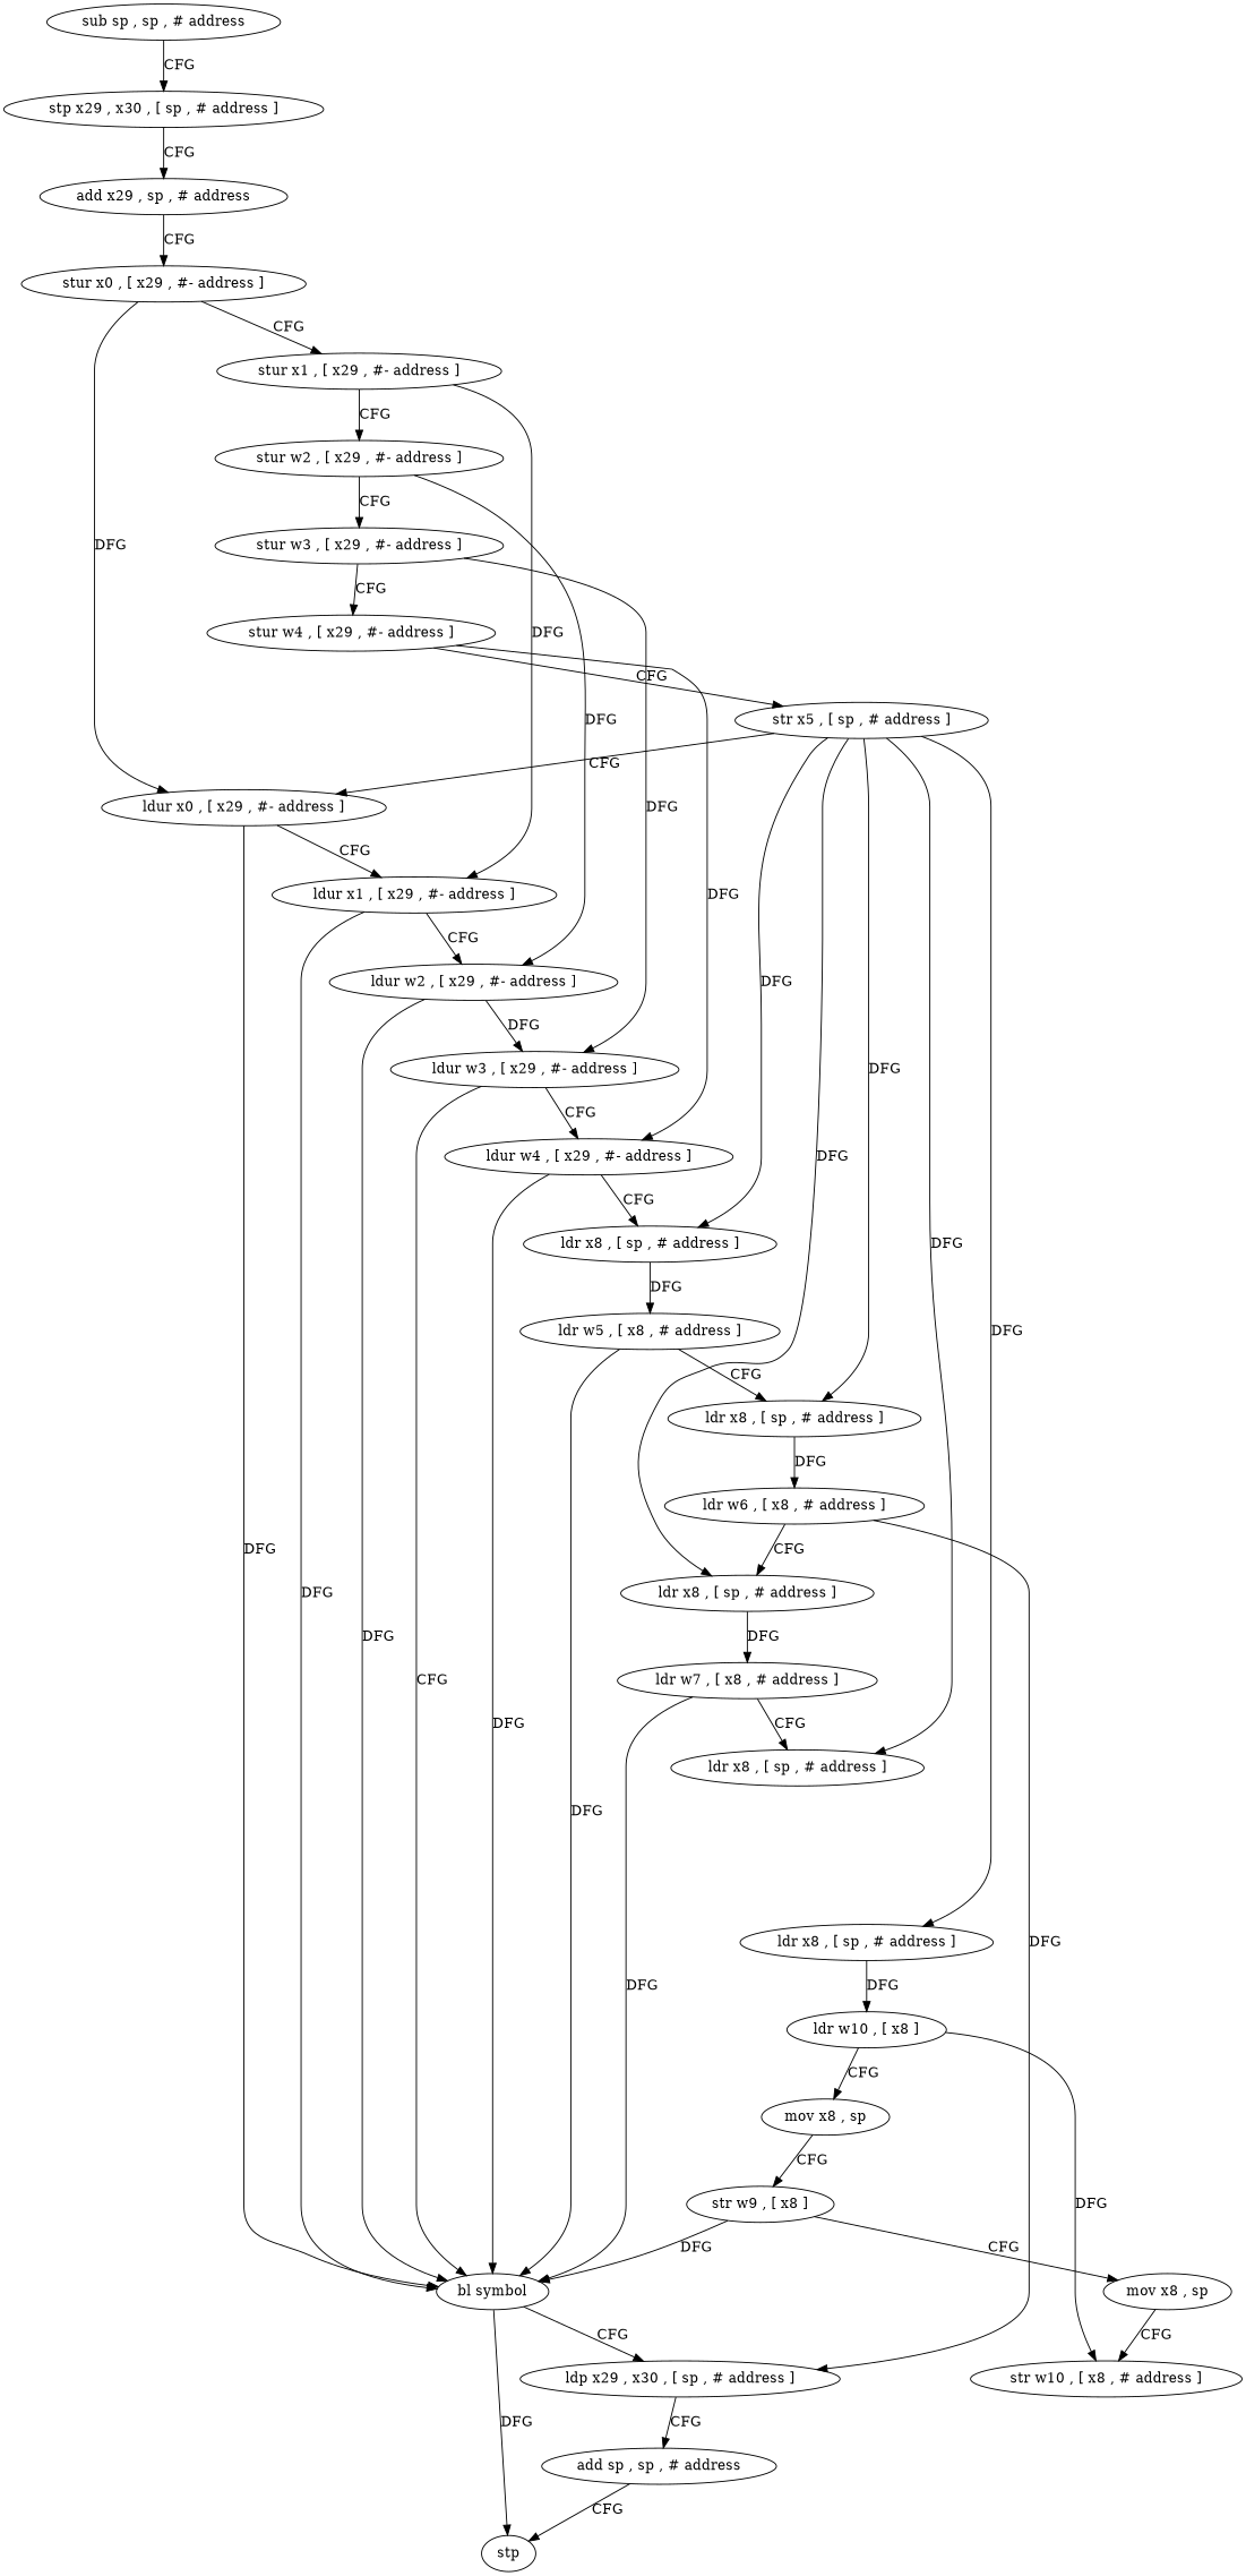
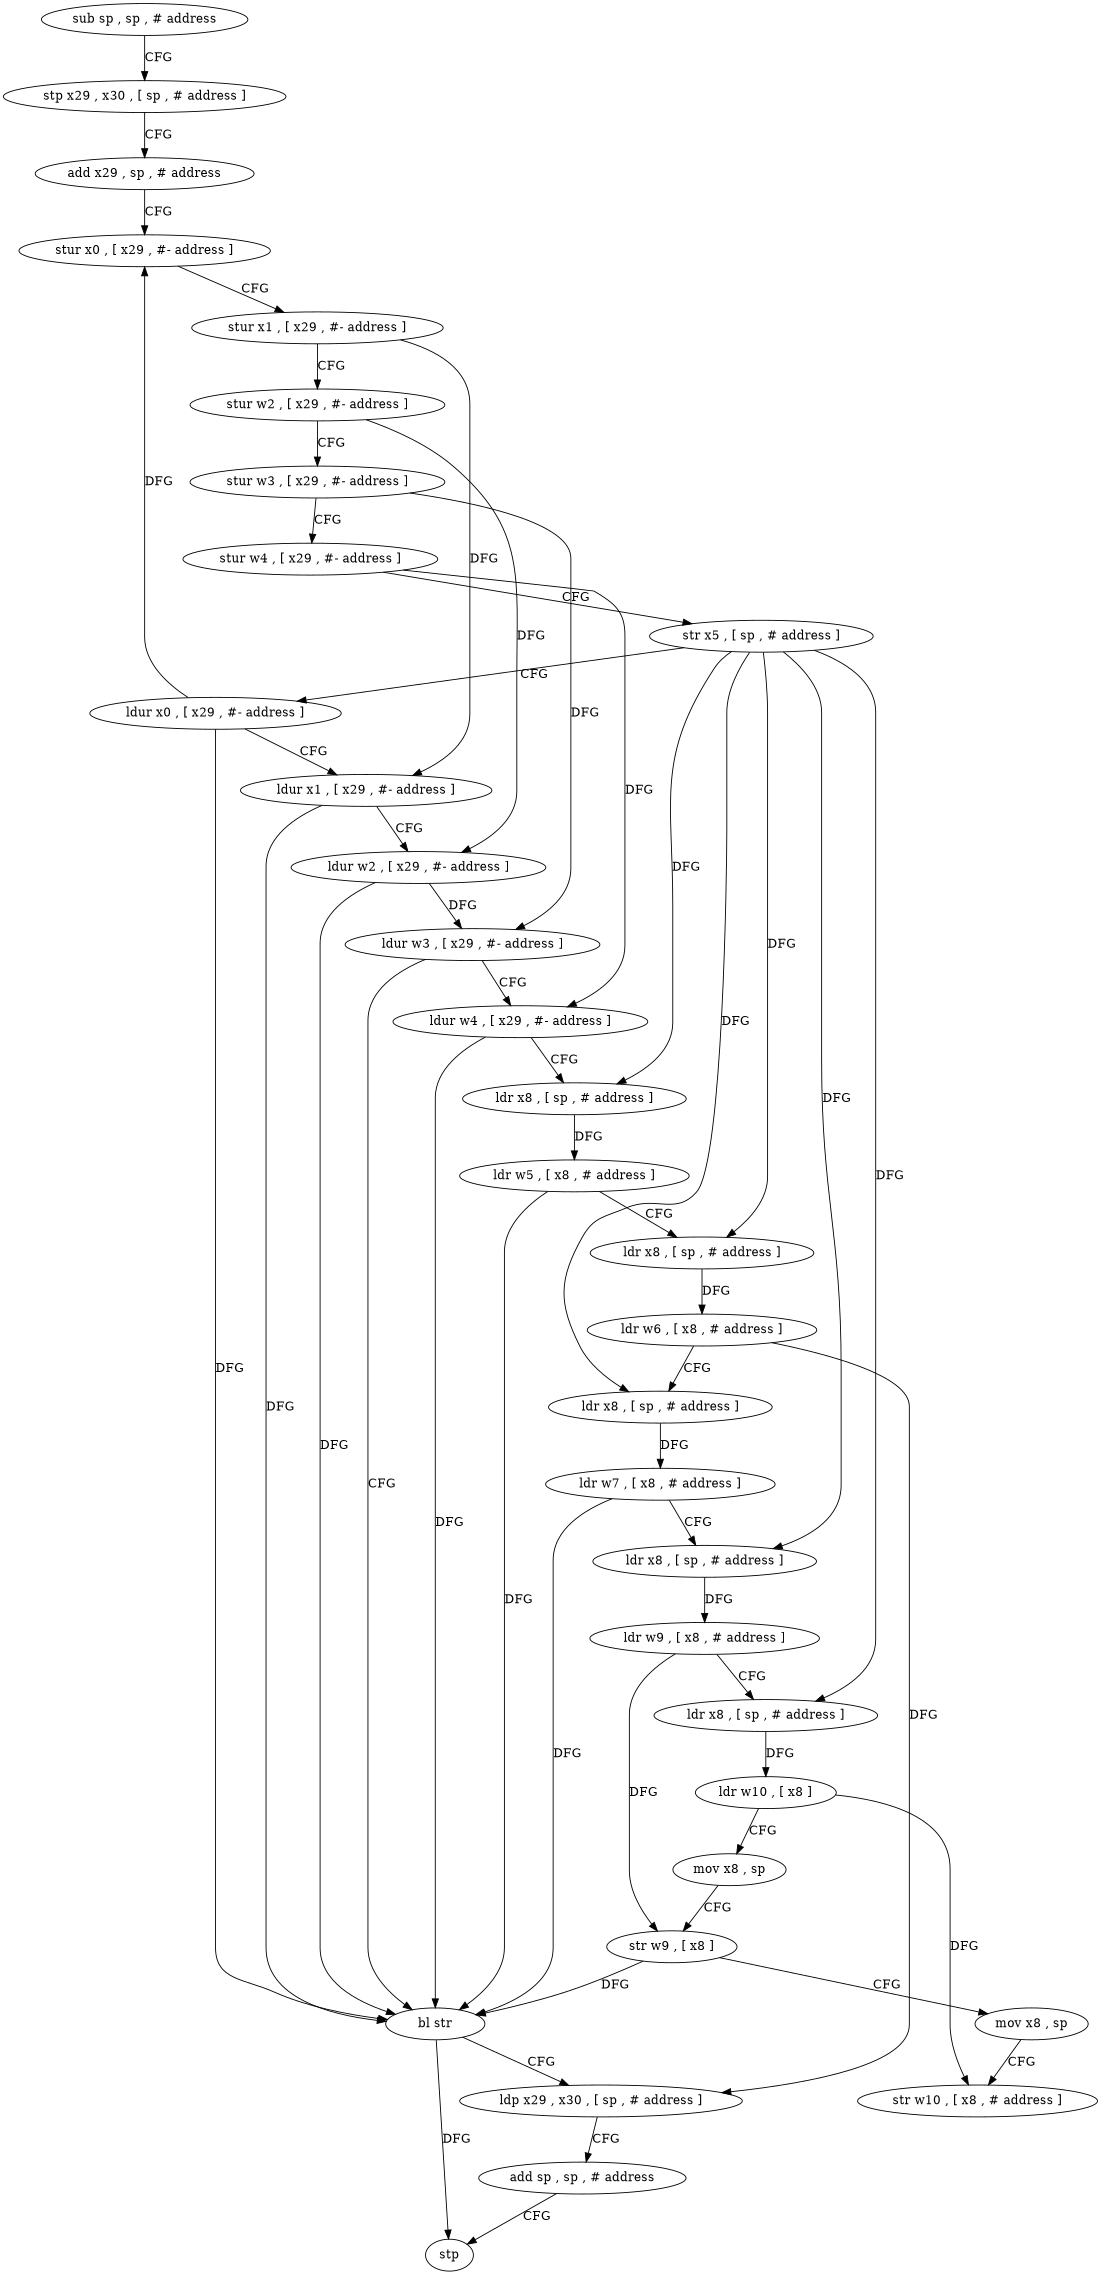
  digraph {
    n1 [label="sub sp , sp , # address"]
    n2 [label="stp x29 , x30 , [ sp , # address ]"]
    n3 [label="add x29 , sp , # address"]
    n4 [label="stur x0 , [ x29 , #- address ]"]
    n5 [label="stur x1 , [ x29 , #- address ]"]
    n6 [label="ldur x0 , [ x29 , #- address ]"]
    n7 [label="stur w2 , [ x29 , #- address ]"]
    n8 [label="ldur x1 , [ x29 , #- address ]"]
-   n9 [label="bl symbol"]
+   n9 [label="bl str"]
    n10 [label="stur w3 , [ x29 , #- address ]"]
    n11 [label="ldur w2 , [ x29 , #- address ]"]
    n12 [label="stur w4 , [ x29 , #- address ]"]
    n13 [label="ldur w3 , [ x29 , #- address ]"]
    n14 [label="str x5 , [ sp , # address ]"]
    n15 [label="ldur w4 , [ x29 , #- address ]"]
    n16 [label="ldr x8 , [ sp , # address ]"]
    n17 [label="ldr x8 , [ sp , # address ]"]
    n18 [label="ldr x8 , [ sp , # address ]"]
    n19 [label="ldr x8 , [ sp , # address ]"]
    n20 [label="ldr x8 , [ sp , # address ]"]
    n21 [label="ldr w5 , [ x8 , # address ]"]
    n22 [label="ldr w6 , [ x8 , # address ]"]
    n23 [label="ldr w7 , [ x8 , # address ]"]
+   n24 [label="ldr w9 , [ x8 , # address ]"]
    n25 [label="ldr w10 , [ x8 ]"]
    n26 [label="ldp x29 , x30 , [ sp , # address ]"]
    n27 [label=stp]
    n28 [label="str w9 , [ x8 ]"]
    n29 [label="mov x8 , sp"]
    n30 [label="mov x8 , sp"]
    n31 [label="str w10 , [ x8 , # address ]"]
    n32 [label="add sp , sp , # address"]
    n1 -> n2 [label=CFG]
    n2 -> n3 [label=CFG]
    n3 -> n4 [label=CFG]
    n4 -> n5 [label=CFG]
-   n4 -> n6 [label=DFG]
+   n6 -> n4 [label=DFG]
    n5 -> n7 [label=CFG]
    n5 -> n8 [label=DFG]
    n6 -> n8 [label=CFG]
    n6 -> n9 [label=DFG]
    n7 -> n10 [label=CFG]
    n7 -> n11 [label=DFG]
    n8 -> n9 [label=DFG]
    n8 -> n11 [label=CFG]
    n9 -> n26 [label=CFG]
    n9 -> n27 [label=DFG]
    n10 -> n12 [label=CFG]
    n10 -> n13 [label=DFG]
    n11 -> n9 [label=DFG]
    n11 -> n13 [label=DFG]
    n12 -> n14 [label=CFG]
    n12 -> n15 [label=DFG]
    n13 -> n9 [label=CFG]
    n13 -> n15 [label=CFG]
    n14 -> n6 [label=CFG]
    n14 -> n16 [label=DFG]
    n14 -> n17 [label=DFG]
    n14 -> n18 [label=DFG]
    n14 -> n19 [label=DFG]
    n14 -> n20 [label=DFG]
    n15 -> n9 [label=DFG]
    n15 -> n16 [label=CFG]
    n16 -> n21 [label=DFG]
    n17 -> n22 [label=DFG]
    n18 -> n23 [label=DFG]
+   n19 -> n24 [label=DFG]
    n20 -> n25 [label=DFG]
    n21 -> n9 [label=DFG]
    n21 -> n17 [label=CFG]
    n22 -> n18 [label=CFG]
    n22 -> n26 [label=DFG]
    n23 -> n9 [label=DFG]
    n23 -> n19 [label=CFG]
+   n24 -> n20 [label=CFG]
+   n24 -> n28 [label=DFG]
    n25 -> n30 [label=CFG]
    n25 -> n31 [label=DFG]
    n26 -> n32 [label=CFG]
    n28 -> n9 [label=DFG]
    n28 -> n29 [label=CFG]
    n29 -> n31 [label=CFG]
    n30 -> n28 [label=CFG]
    n32 -> n27 [label=CFG]
  }
